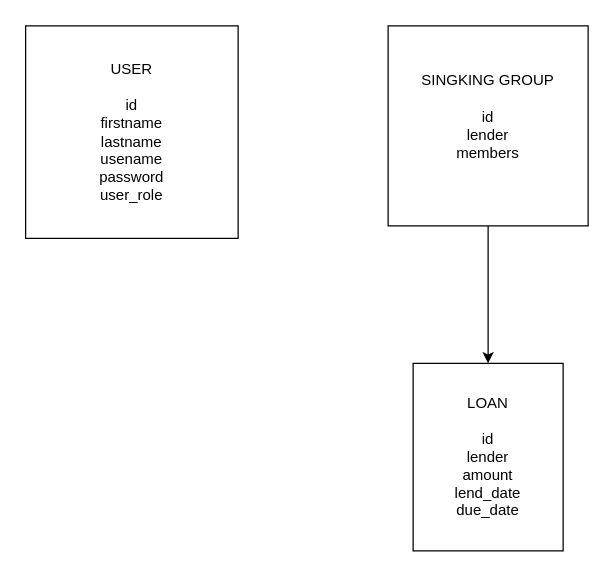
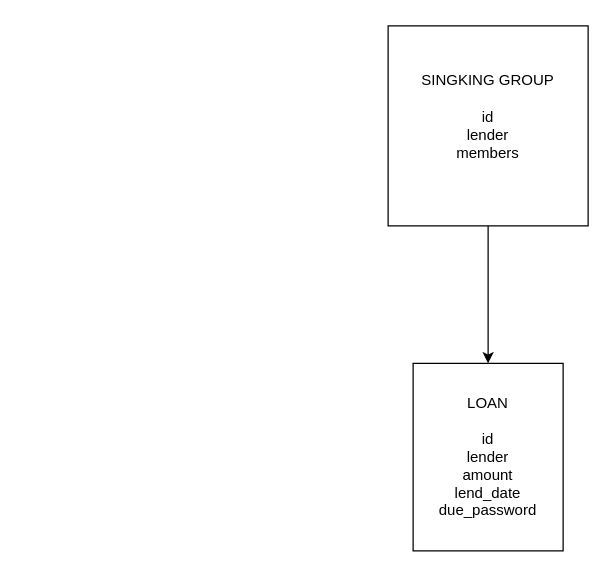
  <mxCell id="0" />
  <mxCell id="1" parent="0" />
- <mxCell id="2" value="USER&lt;br&gt;&lt;br&gt;id&lt;br&gt;firstname&lt;br&gt;lastname&lt;br&gt;usename&lt;br&gt;password&lt;br&gt;user_role" style="whiteSpace=wrap;html=1;aspect=fixed;" vertex="1" parent="1"><mxGeometry x="20" y="20" width="170" height="170" as="geometry" /></mxCell>
  <mxCell id="3" value="" style="edgeStyle=none;html=1;" edge="1" parent="1" source="4" target="5"><mxGeometry relative="1" as="geometry" /></mxCell>
  <mxCell id="4" value="SINGKING GROUP&lt;br&gt;&lt;br&gt;id&lt;br&gt;lender&lt;br&gt;members&lt;br&gt;&lt;br&gt;" style="whiteSpace=wrap;html=1;aspect=fixed;" vertex="1" parent="1"><mxGeometry x="310" y="20" width="160" height="160" as="geometry" /></mxCell>
- <mxCell id="5" value="LOAN&lt;br&gt;&lt;br&gt;id&lt;br&gt;lender&lt;br&gt;amount&lt;br&gt;lend_date&lt;br&gt;due_date" style="whiteSpace=wrap;html=1;" vertex="1" parent="1"><mxGeometry x="330" y="290" width="120" height="150" as="geometry" /></mxCell>
+ <mxCell id="5" value="LOAN&lt;br&gt;&lt;br&gt;id&lt;br&gt;lender&lt;br&gt;amount&lt;br&gt;lend_date&lt;br&gt;due_password" style="whiteSpace=wrap;html=1;" vertex="1" parent="1"><mxGeometry x="330" y="290" width="120" height="150" as="geometry" /></mxCell>
